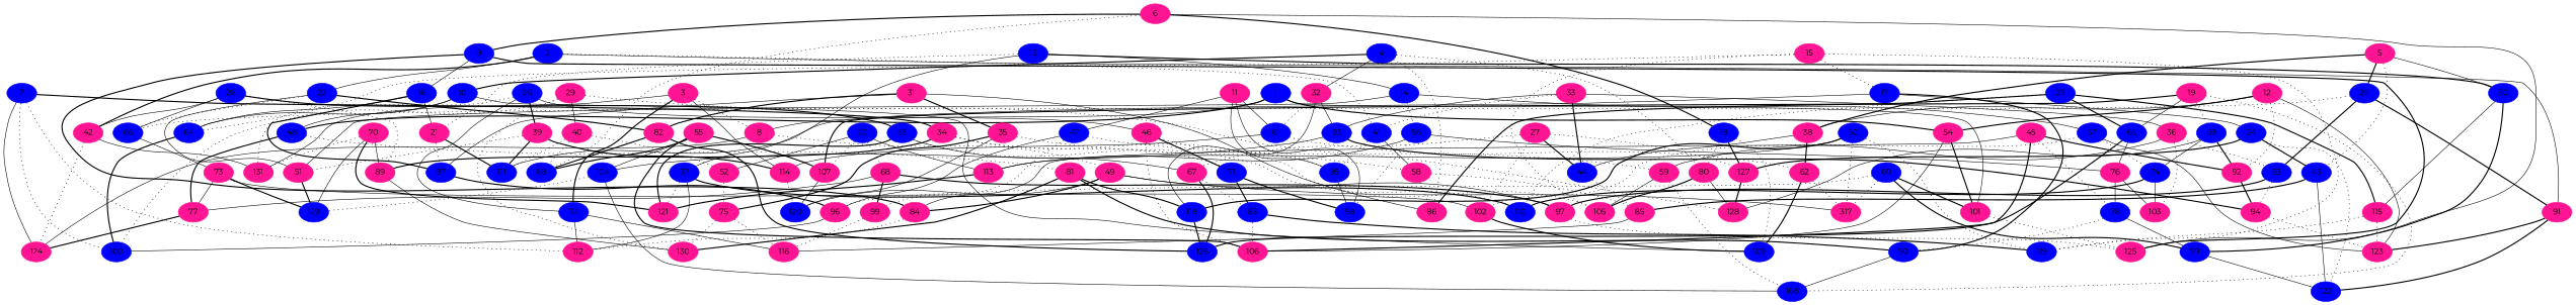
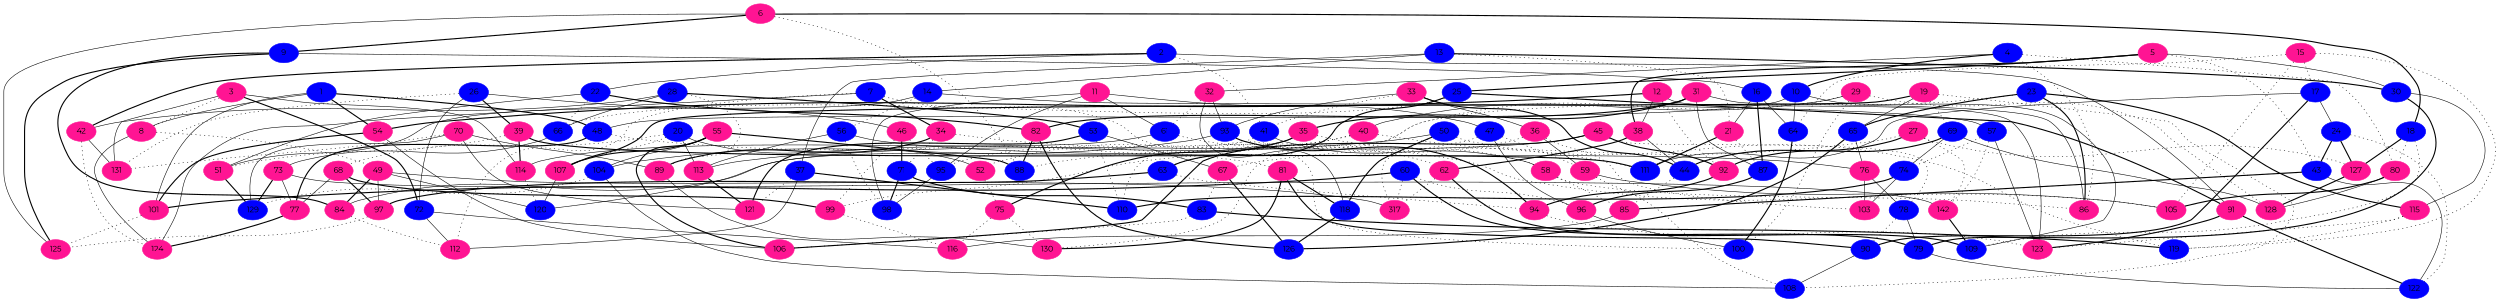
  graph {
    fontname=Montserrat
    node [color=deeppink fontname=Montserrat style=filled]
    edge [fontname=Montserrat style=solid]
    1 [color=blue]
    8
    48 [color=blue]
    54
    101
    124
    49
    77
    81
    106
    125
    2 [color=blue]
    22 [color=blue]
    41 [color=blue]
    42
    91
    51
    66 [color=blue]
    82
    95 [color=blue]
    58
    131
    123
    122 [color=blue]
    3
    72 [color=blue]
    114
    112
    116
    120 [color=blue]
    4 [color=blue]
    10 [color=blue]
    32
    80
    86
    64 [color=blue]
    109 [color=blue]
    61 [color=blue]
    93 [color=blue]
    118 [color=blue]
    105
    128
    25 [color=blue]
    5
    30 [color=blue]
    38
    43 [color=blue]
    63 [color=blue]
    115
    79 [color=blue]
    44 [color=blue]
    62
    85
    9 [color=blue]
    6
    18 [color=blue]
    88 [color=blue]
    16 [color=blue]
    84
    127
    7 [color=blue]
    34
    100 [color=blue]
    89
    71 [color=blue]
    n66 [label=317]
    97
    21
    87 [color=blue]
    47 [color=blue]
    11
    98 [color=blue]
    59
    99
    96
    12
    92
    94
    13 [color=blue]
    14 [color=blue]
    37 [color=blue]
    56 [color=blue]
    57 [color=blue]
    111 [color=blue]
    110 [color=blue]
    121
    129 [color=blue]
    113
    76
-   102
+   102 [label=142]
    74 [color=blue]
    15
    17 [color=blue]
    119 [color=blue]
    24 [color=blue]
    90 [color=blue]
    108 [color=blue]
    65 [color=blue]
    19
    69 [color=blue]
    107
    126 [color=blue]
    20 [color=blue]
    52
    68
    75
    73
    23 [color=blue]
    26 [color=blue]
    39
    46
    27
    67
    83 [color=blue]
    28 [color=blue]
    53 [color=blue]
    130
    29
    40
    31
    35
    104 [color=blue]
    33
    36
    103
    45
    78 [color=blue]
    50 [color=blue]
    55
    60 [color=blue]
    70
    1 -- 8
    1 -- 48 [style=bold]
    1 -- 54 [style=bold]
    1 -- 101
    8 -- 124
    8 -- 49 [style=dotted]
    48 -- 77 [style=bold]
    48 -- 81 [style=dotted]
    54 -- 101 [style=bold]
    54 -- 106
    101 -- 125 [style=dotted]
    49 -- 120
    49 -- 84 [style=bold]
    49 -- n66
    49 -- 97
    77 -- 124 [style=bold]
    81 -- 118 [style=bold]
    81 -- 90 [style=bold]
    81 -- 130 [style=bold]
    2 -- 22
    2 -- 41 [style=dotted]
    2 -- 42 [style=bold]
    2 -- 91
    22 -- 51
    22 -- 66 [style=dotted]
    22 -- 82 [style=bold]
    41 -- 95 [style=dotted]
    41 -- 58
    42 -- 124 [style=dotted]
    42 -- 131
    91 -- 123 [style=bold]
    91 -- 122 [style=bold]
    51 -- 129 [style=bold]
    66 -- 73
    82 -- 88 [style=bold]
    82 -- 126 [style=bold]
    95 -- 98
    58 -- 86 [style=dotted]
    58 -- 85 [style=dotted]
    3 -- 8 [style=dotted]
    3 -- 131
    3 -- 72 [style=bold]
    3 -- 114
    72 -- 112
    72 -- 116
    114 -- 120 [style=dotted]
    4 -- 10 [style=bold]
    4 -- 32
    4 -- 80 [style=dotted]
    4 -- 86 [style=dotted]
    10 -- 48
    10 -- 64
    10 -- 109
    32 -- 61 [style=dotted]
    32 -- 93
    32 -- 118
    80 -- 105 [style=bold]
    80 -- 128
    64 -- 100 [style=bold]
    61 -- 114
    61 -- 62 [style=dotted]
    93 -- 94 [style=bold]
    93 -- 104
    118 -- 126 [style=bold]
    25 -- 91 [style=bold]
    25 -- 66 [style=dotted]
    25 -- 63 [style=bold]
    5 -- 25 [style=bold]
    5 -- 30
    5 -- 38 [style=bold]
    5 -- 43 [style=dotted]
    30 -- 115
    30 -- 79 [style=bold]
    38 -- 44
    38 -- 62 [style=bold]
    43 -- 122
    43 -- 85 [style=bold]
    63 -- 97 [style=bold]
    63 -- 94 [style=dotted]
    115 -- 123 [style=dotted]
    115 -- 119 [style=dotted]
    79 -- 122
    44 -- 85 [style=dotted]
    62 -- 109 [style=bold]
    62 -- n66 [style=dotted]
    85 -- 116
    9 -- 125 [style=bold]
    9 -- 16
    9 -- 84 [style=bold]
    6 -- 125
    6 -- 9 [style=bold]
    6 -- 18 [style=bold]
    6 -- 88 [style=dotted]
    18 -- 80 [style=dotted]
    18 -- 109 [style=dotted]
    18 -- 127 [style=bold]
    16 -- 64
    16 -- 21
    16 -- 87 [style=bold]
    84 -- 112 [style=dotted]
    127 -- 128 [style=bold]
    7 -- 124
    7 -- 112 [style=dotted]
    7 -- 34 [style=bold]
    7 -- 100 [style=dotted]
    34 -- 105 [style=dotted]
    34 -- 89 [style=bold]
    34 -- 71 [style=dotted]
    89 -- 130
    71 -- 98 [style=bold]
    71 -- 83 [style=bold]
    97 -- 125 [style=dotted]
    21 -- 87 [style=dotted]
    21 -- 111 [style=bold]
    87 -- 96 [style=bold]
    47 -- 59 [style=dotted]
    47 -- 99 [style=dotted]
    47 -- 96
    11 -- 95
    11 -- 61
    11 -- 47
    11 -- 98
    59 -- 105
    59 -- 108 [style=dotted]
    99 -- 116 [style=dotted]
    96 -- 100
    12 -- 54 [style=bold]
    12 -- 123
    12 -- 38
    12 -- 92 [style=dotted]
    92 -- 94 [style=bold]
    94 -- 123 [style=dotted]
    13 -- 30 [style=bold]
    13 -- 21 [style=dotted]
    13 -- 14
    13 -- 37
    14 -- 51
    14 -- 56 [style=dotted]
    14 -- 57
    37 -- 112
    37 -- 110 [style=bold]
    37 -- 121 [style=dotted]
    56 -- 98 [style=dotted]
    56 -- 113
    56 -- 76
    57 -- 123
    57 -- 102 [style=dotted]
    57 -- 74 [style=dotted]
    113 -- 121 [style=bold]
    76 -- 103
    76 -- 78
    102 -- 109 [style=bold]
    74 -- 110 [style=bold]
    74 -- 103
    15 -- 64 [style=dotted]
    15 -- 105 [style=dotted]
    15 -- 17 [style=dotted]
    15 -- 119 [style=dotted]
    17 -- 111
    17 -- 24
    17 -- 90 [style=bold]
    24 -- 122 [style=dotted]
    24 -- 43 [style=bold]
    24 -- 127 [style=bold]
    90 -- 108
    65 -- 76
    65 -- 126 [style=bold]
    19 -- 108 [style=dotted]
    19 -- 65
    19 -- 69 [style=dotted]
    19 -- 107 [style=bold]
    69 -- 128
    69 -- 92 [style=bold]
    69 -- 74
    107 -- 120
    20 -- 113
    20 -- 107 [style=dotted]
    20 -- 52
    20 -- 68 [style=dotted]
    52 -- 75 [style=dotted]
    68 -- 77
    68 -- 97 [style=bold]
    68 -- 99 [style=bold]
    75 -- 116 [style=dotted]
    75 -- 130 [style=dotted]
    73 -- 77
    73 -- 129 [style=bold]
    73 -- 102
    23 -- 86 [style=bold]
    23 -- 115 [style=bold]
    23 -- 110 [style=dotted]
    23 -- 65 [style=bold]
    26 -- 131 [style=dotted]
    26 -- 72
    26 -- 39 [style=bold]
    26 -- 46
    39 -- 51 [style=dotted]
    39 -- 114 [style=bold]
    39 -- 111 [style=bold]
    46 -- 95 [style=dotted]
    46 -- 71 [style=bold]
-   46 -- 106 [style=dotted]
+   46 -- 99 [style=dotted]
    27 -- 44 [style=bold]
    27 -- 127 [style=dotted]
    27 -- 102 [style=dotted]
    27 -- 67 [style=dotted]
    67 -- 126 [style=bold]
    67 -- 83 [style=dotted]
    83 -- 106 [style=dotted]
    83 -- 119 [style=bold]
    28 -- 42
    28 -- 66
    28 -- 89 [style=dotted]
    28 -- 53 [style=bold]
    53 -- 110 [style=dotted]
    53 -- 121 [style=bold]
    53 -- 67
    29 -- 128 [style=dotted]
    29 -- 100 [style=dotted]
    29 -- 130 [style=dotted]
    29 -- 40
    40 -- 88 [style=dotted]
    40 -- 111 [style=dotted]
    40 -- 52 [style=dotted]
    31 -- 82 [style=bold]
    31 -- 86
    31 -- 87
    31 -- 35 [style=bold]
    35 -- 58 [style=dotted]
    35 -- 120
    35 -- 75 [style=bold]
    104 -- 129 [style=dotted]
    104 -- 108
    33 -- 41 [style=dotted]
    33 -- 93
    33 -- 44 [style=bold]
    33 -- 36
    36 -- 63 [style=dotted]
    36 -- 59
    36 -- 103 [style=dotted]
    45 -- 106 [style=bold]
    45 -- 84
    45 -- 92 [style=bold]
    45 -- 78 [style=dotted]
    78 -- 79
    78 -- 90 [style=dotted]
    50 -- 118 [style=bold]
    50 -- n66 [style=dotted]
    50 -- 113
    50 -- 119 [style=dotted]
    55 -- 106 [style=bold]
    55 -- 88 [style=bold]
    55 -- 107 [style=bold]
    55 -- 104
    60 -- 101 [style=bold]
    60 -- 79 [style=bold]
    60 -- n66 [style=dotted]
    60 -- 96 [style=dotted]
    70 -- 131 [style=dotted]
    70 -- 89
-   70 -- 121 [style=bold]
+   70 -- 121
    70 -- 129
  }
